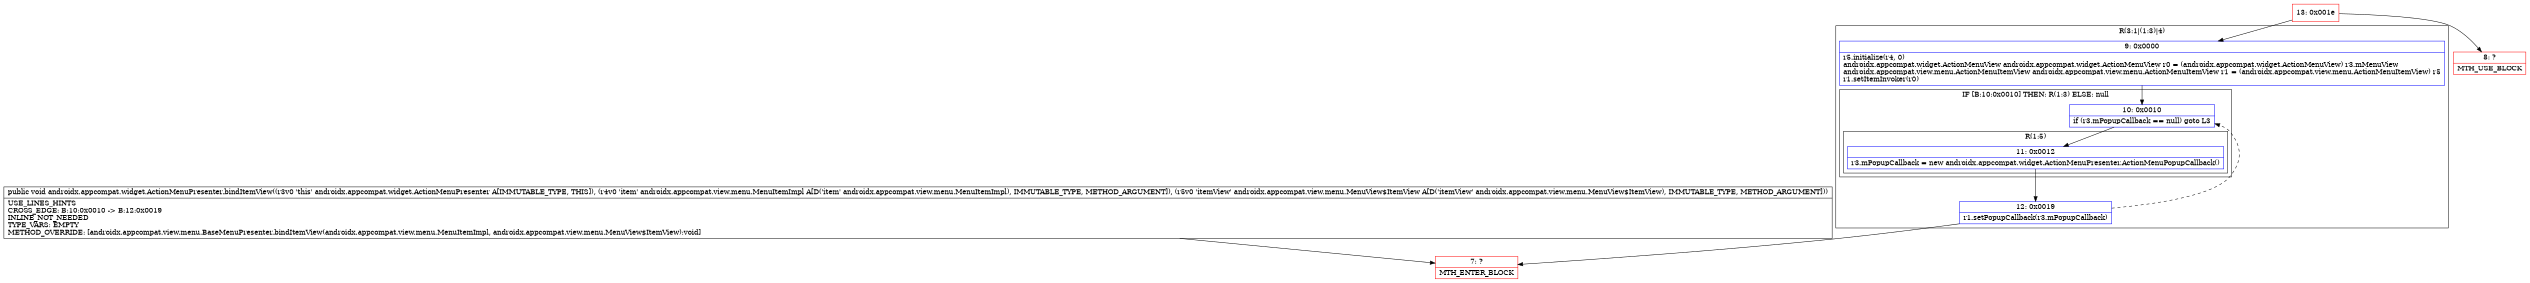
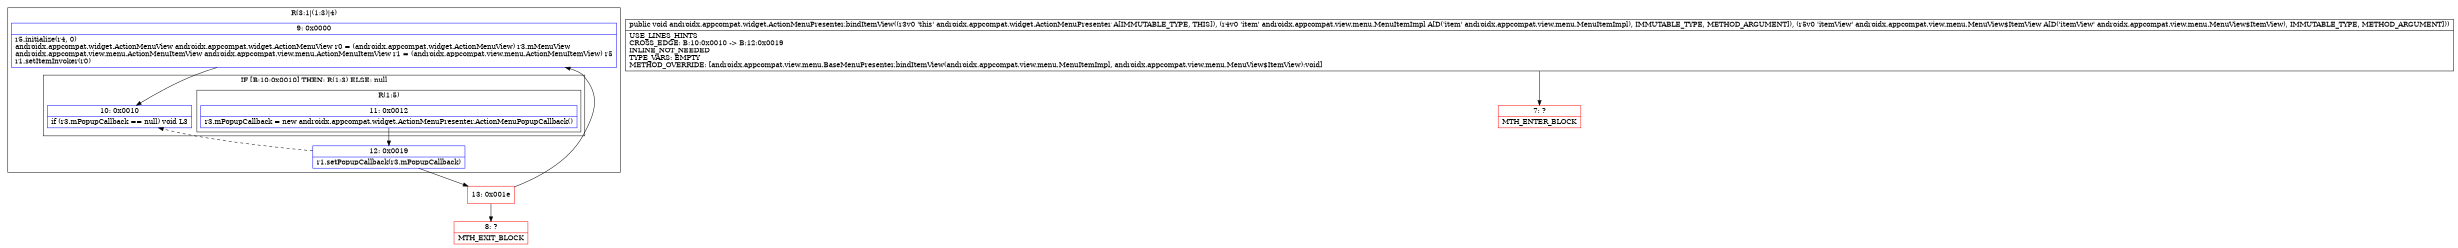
  digraph {
    node [color=blue shape=record]
    n1 [label="{11\:\ 0x0012|r3.mPopupCallback = new androidx.appcompat.widget.ActionMenuPresenter.ActionMenuPopupCallback()\l}"]
-   n2 [label="{10\:\ 0x0010|if (r3.mPopupCallback == null) goto L3\l}"]
+   n2 [label="{10\:\ 0x0010|if (r3.mPopupCallback == null) void L3\l}"]
    n3 [label="{9\:\ 0x0000|r5.initialize(r4, 0)\landroidx.appcompat.widget.ActionMenuView androidx.appcompat.widget.ActionMenuView r0 = (androidx.appcompat.widget.ActionMenuView) r3.mMenuView\landroidx.appcompat.view.menu.ActionMenuItemView androidx.appcompat.view.menu.ActionMenuItemView r1 = (androidx.appcompat.view.menu.ActionMenuItemView) r5\lr1.setItemInvoker(r0)\l}"]
    n4 [label="{12\:\ 0x0019|r1.setPopupCallback(r3.mPopupCallback)\l}"]
    n5 [color=red label="{13\:\ 0x001e}"]
-   n6 [color=red label="{8\:\ ?|MTH_USE_BLOCK\l}"]
+   n6 [color=red label="{8\:\ ?|MTH_EXIT_BLOCK\l}"]
    n7 [color=red label="{7\:\ ?|MTH_ENTER_BLOCK\l}"]
    n8 [label="{public void androidx.appcompat.widget.ActionMenuPresenter.bindItemView((r3v0 'this' androidx.appcompat.widget.ActionMenuPresenter A[IMMUTABLE_TYPE, THIS]), (r4v0 'item' androidx.appcompat.view.menu.MenuItemImpl A[D('item' androidx.appcompat.view.menu.MenuItemImpl), IMMUTABLE_TYPE, METHOD_ARGUMENT]), (r5v0 'itemView' androidx.appcompat.view.menu.MenuView$ItemView A[D('itemView' androidx.appcompat.view.menu.MenuView$ItemView), IMMUTABLE_TYPE, METHOD_ARGUMENT]))  | USE_LINES_HINTS\lCROSS_EDGE: B:10:0x0010 \-\> B:12:0x0019\lINLINE_NOT_NEEDED\lTYPE_VARS: EMPTY\lMETHOD_OVERRIDE: [androidx.appcompat.view.menu.BaseMenuPresenter.bindItemView(androidx.appcompat.view.menu.MenuItemImpl, androidx.appcompat.view.menu.MenuView$ItemView):void]\l}" color=""]
    subgraph cluster_1 {
      label="R(3:1|(1:3)|4)"
      n3
      n4
      subgraph cluster_2 {
        label="IF [B:10:0x0010] THEN: R(1:3) ELSE: null"
        n2
        subgraph cluster_3 {
          label="R(1:5)"
          n1
        }
      }
    }
    n1 -> n4
-   n2 -> n1
    n3 -> n2
    n4 -> n2 [style=dashed]
-   n4 -> n7
+   n4 -> n5
    n5 -> n3
    n5 -> n6
    n8 -> n7
  }
